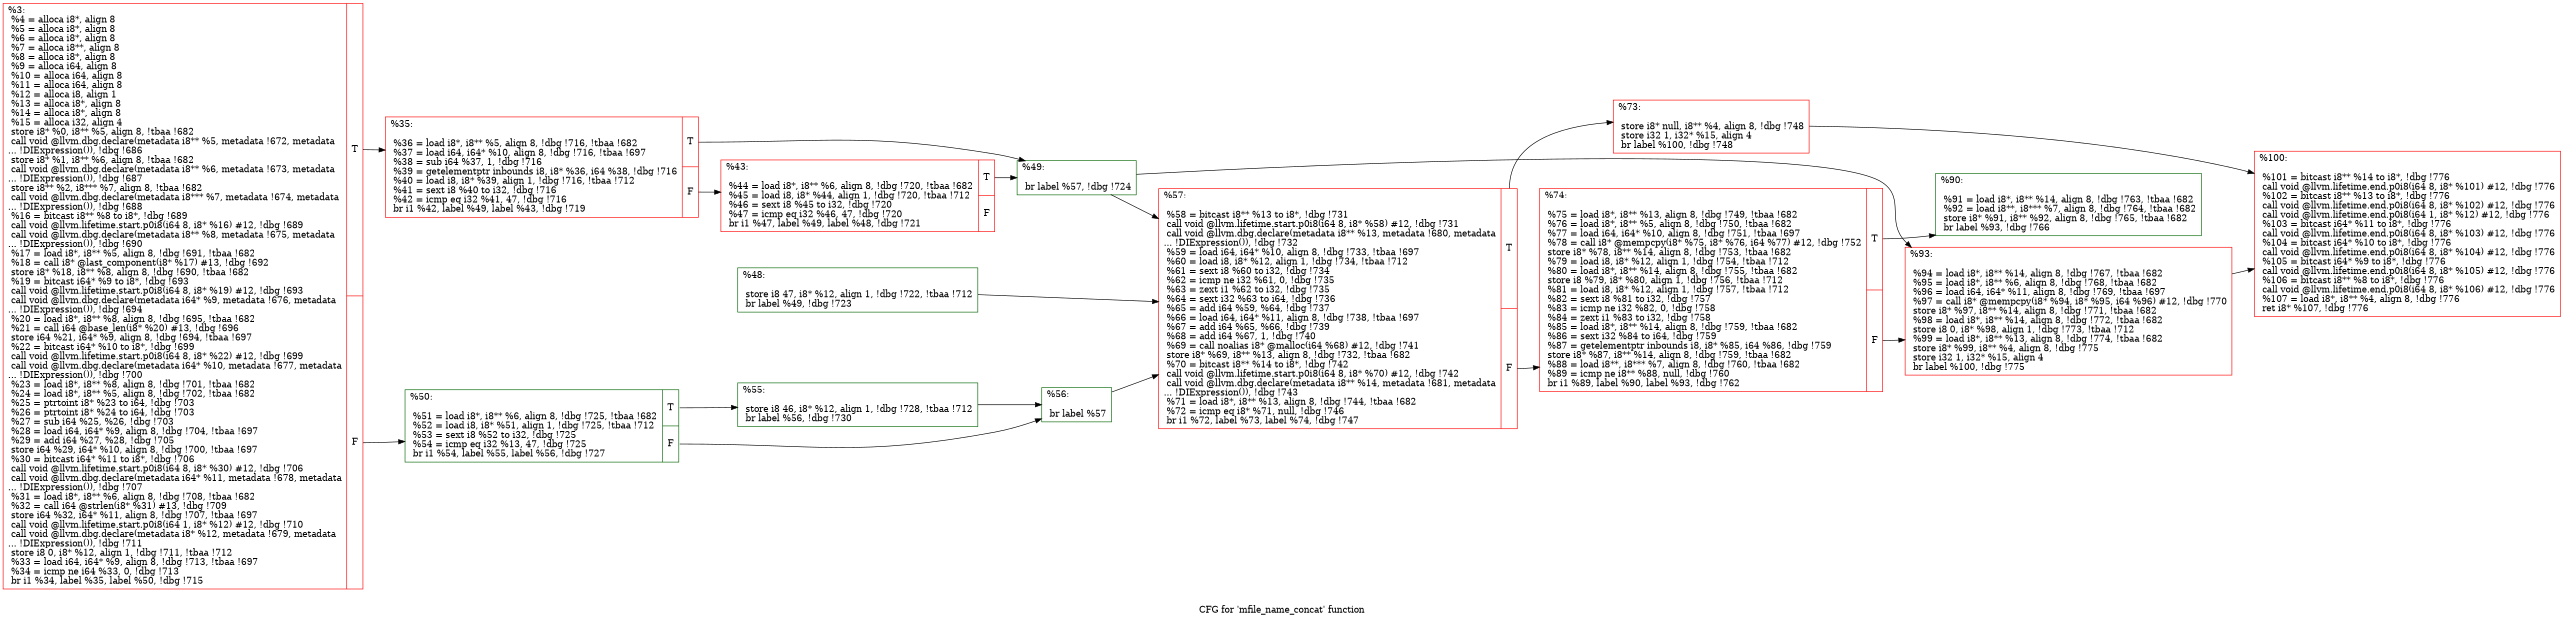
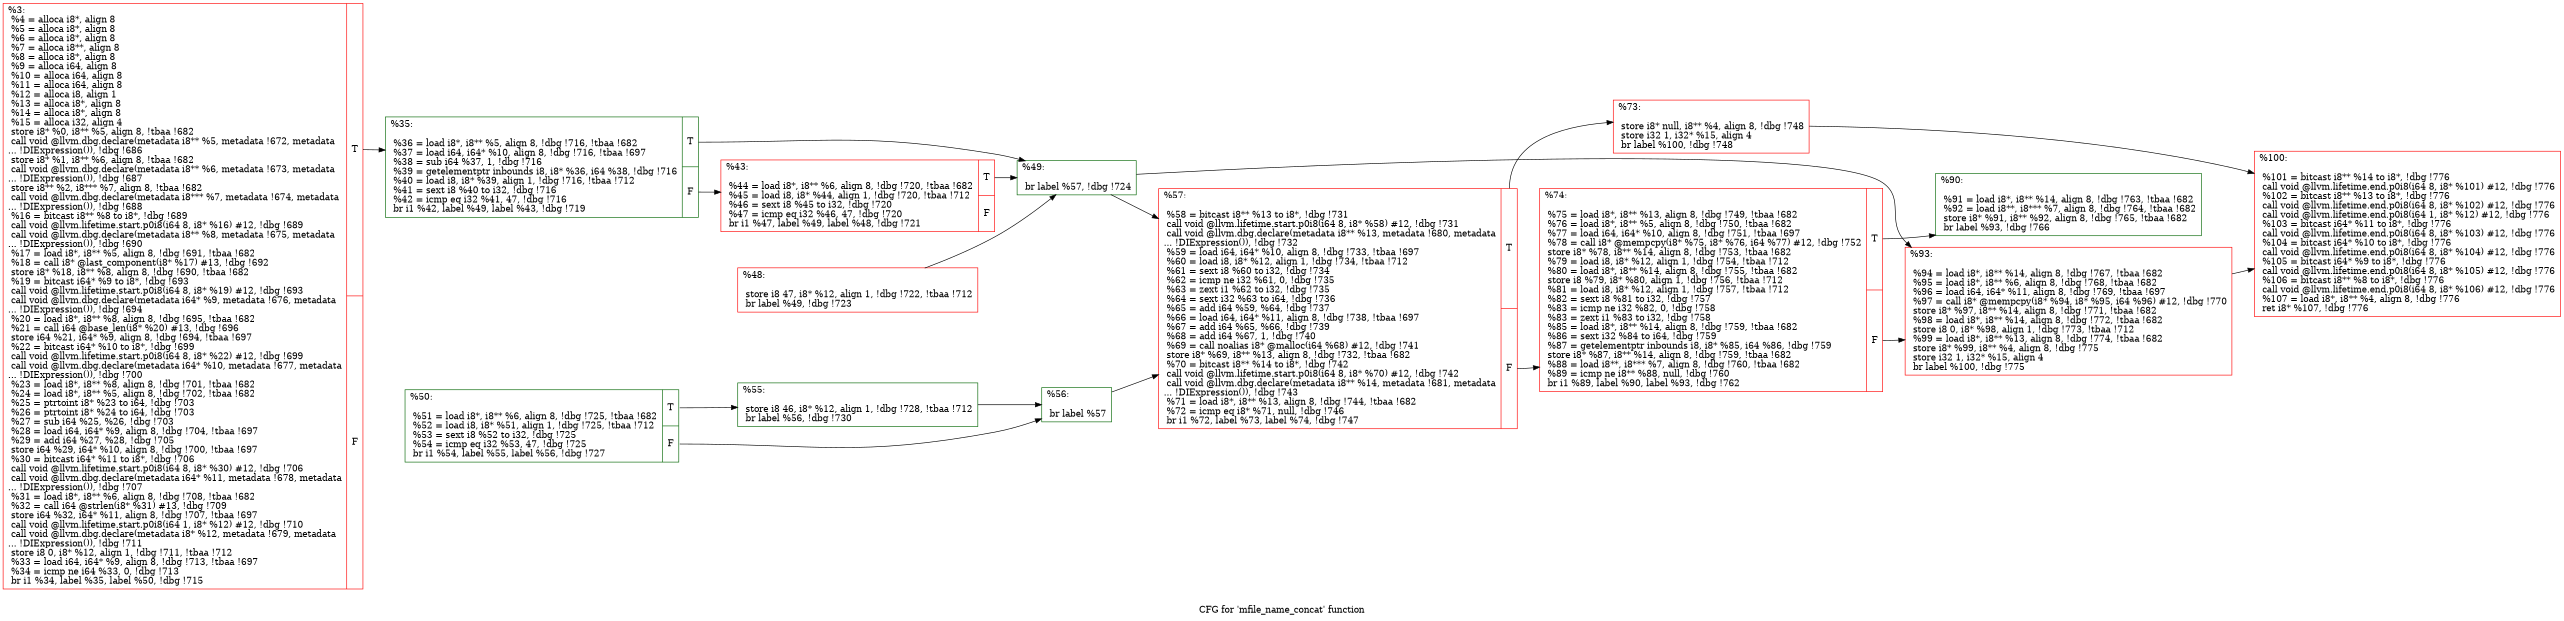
  digraph {
    label="CFG for 'mfile_name_concat' function"
    rankdir=LR
    node [color=red shape=record]
    n1 [label="{%3:\l  %4 = alloca i8*, align 8\l  %5 = alloca i8*, align 8\l  %6 = alloca i8*, align 8\l  %7 = alloca i8**, align 8\l  %8 = alloca i8*, align 8\l  %9 = alloca i64, align 8\l  %10 = alloca i64, align 8\l  %11 = alloca i64, align 8\l  %12 = alloca i8, align 1\l  %13 = alloca i8*, align 8\l  %14 = alloca i8*, align 8\l  %15 = alloca i32, align 4\l  store i8* %0, i8** %5, align 8, !tbaa !682\l  call void @llvm.dbg.declare(metadata i8** %5, metadata !672, metadata\l... !DIExpression()), !dbg !686\l  store i8* %1, i8** %6, align 8, !tbaa !682\l  call void @llvm.dbg.declare(metadata i8** %6, metadata !673, metadata\l... !DIExpression()), !dbg !687\l  store i8** %2, i8*** %7, align 8, !tbaa !682\l  call void @llvm.dbg.declare(metadata i8*** %7, metadata !674, metadata\l... !DIExpression()), !dbg !688\l  %16 = bitcast i8** %8 to i8*, !dbg !689\l  call void @llvm.lifetime.start.p0i8(i64 8, i8* %16) #12, !dbg !689\l  call void @llvm.dbg.declare(metadata i8** %8, metadata !675, metadata\l... !DIExpression()), !dbg !690\l  %17 = load i8*, i8** %5, align 8, !dbg !691, !tbaa !682\l  %18 = call i8* @last_component(i8* %17) #13, !dbg !692\l  store i8* %18, i8** %8, align 8, !dbg !690, !tbaa !682\l  %19 = bitcast i64* %9 to i8*, !dbg !693\l  call void @llvm.lifetime.start.p0i8(i64 8, i8* %19) #12, !dbg !693\l  call void @llvm.dbg.declare(metadata i64* %9, metadata !676, metadata\l... !DIExpression()), !dbg !694\l  %20 = load i8*, i8** %8, align 8, !dbg !695, !tbaa !682\l  %21 = call i64 @base_len(i8* %20) #13, !dbg !696\l  store i64 %21, i64* %9, align 8, !dbg !694, !tbaa !697\l  %22 = bitcast i64* %10 to i8*, !dbg !699\l  call void @llvm.lifetime.start.p0i8(i64 8, i8* %22) #12, !dbg !699\l  call void @llvm.dbg.declare(metadata i64* %10, metadata !677, metadata\l... !DIExpression()), !dbg !700\l  %23 = load i8*, i8** %8, align 8, !dbg !701, !tbaa !682\l  %24 = load i8*, i8** %5, align 8, !dbg !702, !tbaa !682\l  %25 = ptrtoint i8* %23 to i64, !dbg !703\l  %26 = ptrtoint i8* %24 to i64, !dbg !703\l  %27 = sub i64 %25, %26, !dbg !703\l  %28 = load i64, i64* %9, align 8, !dbg !704, !tbaa !697\l  %29 = add i64 %27, %28, !dbg !705\l  store i64 %29, i64* %10, align 8, !dbg !700, !tbaa !697\l  %30 = bitcast i64* %11 to i8*, !dbg !706\l  call void @llvm.lifetime.start.p0i8(i64 8, i8* %30) #12, !dbg !706\l  call void @llvm.dbg.declare(metadata i64* %11, metadata !678, metadata\l... !DIExpression()), !dbg !707\l  %31 = load i8*, i8** %6, align 8, !dbg !708, !tbaa !682\l  %32 = call i64 @strlen(i8* %31) #13, !dbg !709\l  store i64 %32, i64* %11, align 8, !dbg !707, !tbaa !697\l  call void @llvm.lifetime.start.p0i8(i64 1, i8* %12) #12, !dbg !710\l  call void @llvm.dbg.declare(metadata i8* %12, metadata !679, metadata\l... !DIExpression()), !dbg !711\l  store i8 0, i8* %12, align 1, !dbg !711, !tbaa !712\l  %33 = load i64, i64* %9, align 8, !dbg !713, !tbaa !697\l  %34 = icmp ne i64 %33, 0, !dbg !713\l  br i1 %34, label %35, label %50, !dbg !715\l|{<s0>T|<s1>F}}"]
-   n2 [label="{%35:\l\l  %36 = load i8*, i8** %5, align 8, !dbg !716, !tbaa !682\l  %37 = load i64, i64* %10, align 8, !dbg !716, !tbaa !697\l  %38 = sub i64 %37, 1, !dbg !716\l  %39 = getelementptr inbounds i8, i8* %36, i64 %38, !dbg !716\l  %40 = load i8, i8* %39, align 1, !dbg !716, !tbaa !712\l  %41 = sext i8 %40 to i32, !dbg !716\l  %42 = icmp eq i32 %41, 47, !dbg !716\l  br i1 %42, label %49, label %43, !dbg !719\l|{<s0>T|<s1>F}}"]
-   n3 [color=darkgreen label="{%50:\l\l  %51 = load i8*, i8** %6, align 8, !dbg !725, !tbaa !682\l  %52 = load i8, i8* %51, align 1, !dbg !725, !tbaa !712\l  %53 = sext i8 %52 to i32, !dbg !725\l  %54 = icmp eq i32 %13, 47, !dbg !725\l  br i1 %54, label %55, label %56, !dbg !727\l|{<s0>T|<s1>F}}"]
+   n2 [color=darkgreen label="{%35:\l\l  %36 = load i8*, i8** %5, align 8, !dbg !716, !tbaa !682\l  %37 = load i64, i64* %10, align 8, !dbg !716, !tbaa !697\l  %38 = sub i64 %37, 1, !dbg !716\l  %39 = getelementptr inbounds i8, i8* %36, i64 %38, !dbg !716\l  %40 = load i8, i8* %39, align 1, !dbg !716, !tbaa !712\l  %41 = sext i8 %40 to i32, !dbg !716\l  %42 = icmp eq i32 %41, 47, !dbg !716\l  br i1 %42, label %49, label %43, !dbg !719\l|{<s0>T|<s1>F}}"]
+   n3 [color=darkgreen label="{%50:\l\l  %51 = load i8*, i8** %6, align 8, !dbg !725, !tbaa !682\l  %52 = load i8, i8* %51, align 1, !dbg !725, !tbaa !712\l  %53 = sext i8 %52 to i32, !dbg !725\l  %54 = icmp eq i32 %53, 47, !dbg !725\l  br i1 %54, label %55, label %56, !dbg !727\l|{<s0>T|<s1>F}}"]
    n4 [color=darkgreen label="{%49:\l\l  br label %57, !dbg !724\l}"]
    n5 [label="{%43:\l\l  %44 = load i8*, i8** %6, align 8, !dbg !720, !tbaa !682\l  %45 = load i8, i8* %44, align 1, !dbg !720, !tbaa !712\l  %46 = sext i8 %45 to i32, !dbg !720\l  %47 = icmp eq i32 %46, 47, !dbg !720\l  br i1 %47, label %49, label %48, !dbg !721\l|{<s0>T|<s1>F}}"]
    n6 [color=darkgreen label="{%55:\l\l  store i8 46, i8* %12, align 1, !dbg !728, !tbaa !712\l  br label %56, !dbg !730\l}"]
    n7 [color=darkgreen label="{%56:\l\l  br label %57\l}"]
    n8 [label="{%57:\l\l  %58 = bitcast i8** %13 to i8*, !dbg !731\l  call void @llvm.lifetime.start.p0i8(i64 8, i8* %58) #12, !dbg !731\l  call void @llvm.dbg.declare(metadata i8** %13, metadata !680, metadata\l... !DIExpression()), !dbg !732\l  %59 = load i64, i64* %10, align 8, !dbg !733, !tbaa !697\l  %60 = load i8, i8* %12, align 1, !dbg !734, !tbaa !712\l  %61 = sext i8 %60 to i32, !dbg !734\l  %62 = icmp ne i32 %61, 0, !dbg !735\l  %63 = zext i1 %62 to i32, !dbg !735\l  %64 = sext i32 %63 to i64, !dbg !736\l  %65 = add i64 %59, %64, !dbg !737\l  %66 = load i64, i64* %11, align 8, !dbg !738, !tbaa !697\l  %67 = add i64 %65, %66, !dbg !739\l  %68 = add i64 %67, 1, !dbg !740\l  %69 = call noalias i8* @malloc(i64 %68) #12, !dbg !741\l  store i8* %69, i8** %13, align 8, !dbg !732, !tbaa !682\l  %70 = bitcast i8** %14 to i8*, !dbg !742\l  call void @llvm.lifetime.start.p0i8(i64 8, i8* %70) #12, !dbg !742\l  call void @llvm.dbg.declare(metadata i8** %14, metadata !681, metadata\l... !DIExpression()), !dbg !743\l  %71 = load i8*, i8** %13, align 8, !dbg !744, !tbaa !682\l  %72 = icmp eq i8* %71, null, !dbg !746\l  br i1 %72, label %73, label %74, !dbg !747\l|{<s0>T|<s1>F}}"]
    n9 [label="{%93:\l\l  %94 = load i8*, i8** %14, align 8, !dbg !767, !tbaa !682\l  %95 = load i8*, i8** %6, align 8, !dbg !768, !tbaa !682\l  %96 = load i64, i64* %11, align 8, !dbg !769, !tbaa !697\l  %97 = call i8* @mempcpy(i8* %94, i8* %95, i64 %96) #12, !dbg !770\l  store i8* %97, i8** %14, align 8, !dbg !771, !tbaa !682\l  %98 = load i8*, i8** %14, align 8, !dbg !772, !tbaa !682\l  store i8 0, i8* %98, align 1, !dbg !773, !tbaa !712\l  %99 = load i8*, i8** %13, align 8, !dbg !774, !tbaa !682\l  store i8* %99, i8** %4, align 8, !dbg !775\l  store i32 1, i32* %15, align 4\l  br label %100, !dbg !775\l}"]
    n10 [label="{%73:\l\l  store i8* null, i8** %4, align 8, !dbg !748\l  store i32 1, i32* %15, align 4\l  br label %100, !dbg !748\l}"]
-   n11 [label="{%74:\l\l  %75 = load i8*, i8** %13, align 8, !dbg !749, !tbaa !682\l  %76 = load i8*, i8** %5, align 8, !dbg !750, !tbaa !682\l  %77 = load i64, i64* %10, align 8, !dbg !751, !tbaa !697\l  %78 = call i8* @mempcpy(i8* %75, i8* %76, i64 %77) #12, !dbg !752\l  store i8* %78, i8** %14, align 8, !dbg !753, !tbaa !682\l  %79 = load i8, i8* %12, align 1, !dbg !754, !tbaa !712\l  %80 = load i8*, i8** %14, align 8, !dbg !755, !tbaa !682\l  store i8 %79, i8* %80, align 1, !dbg !756, !tbaa !712\l  %81 = load i8, i8* %12, align 1, !dbg !757, !tbaa !712\l  %82 = sext i8 %81 to i32, !dbg !757\l  %83 = icmp ne i32 %82, 0, !dbg !758\l  %84 = zext i1 %83 to i32, !dbg !758\l  %85 = load i8*, i8** %14, align 8, !dbg !759, !tbaa !682\l  %86 = sext i32 %84 to i64, !dbg !759\l  %87 = getelementptr inbounds i8, i8* %85, i64 %86, !dbg !759\l  store i8* %87, i8** %14, align 8, !dbg !759, !tbaa !682\l  %88 = load i8**, i8*** %7, align 8, !dbg !760, !tbaa !682\l  %89 = icmp ne i8** %88, null, !dbg !760\l  br i1 %89, label %90, label %93, !dbg !762\l|{<s0>T|<s1>F}}"]
-   n12 [color=darkgreen label="{%48:\l\l  store i8 47, i8* %12, align 1, !dbg !722, !tbaa !712\l  br label %49, !dbg !723\l}"]
+   n11 [label="{%74:\l\l  %75 = load i8*, i8** %13, align 8, !dbg !749, !tbaa !682\l  %76 = load i8*, i8** %5, align 8, !dbg !750, !tbaa !682\l  %77 = load i64, i64* %10, align 8, !dbg !751, !tbaa !697\l  %78 = call i8* @mempcpy(i8* %75, i8* %76, i64 %77) #12, !dbg !752\l  store i8* %78, i8** %14, align 8, !dbg !753, !tbaa !682\l  %79 = load i8, i8* %12, align 1, !dbg !754, !tbaa !712\l  %80 = load i8*, i8** %14, align 8, !dbg !755, !tbaa !682\l  store i8 %79, i8* %80, align 1, !dbg !756, !tbaa !712\l  %81 = load i8, i8* %12, align 1, !dbg !757, !tbaa !712\l  %82 = sext i8 %81 to i32, !dbg !757\l  %83 = icmp ne i32 %82, 0, !dbg !758\l  %83 = zext i1 %83 to i32, !dbg !758\l  %85 = load i8*, i8** %14, align 8, !dbg !759, !tbaa !682\l  %86 = sext i32 %84 to i64, !dbg !759\l  %87 = getelementptr inbounds i8, i8* %85, i64 %86, !dbg !759\l  store i8* %87, i8** %14, align 8, !dbg !759, !tbaa !682\l  %88 = load i8**, i8*** %7, align 8, !dbg !760, !tbaa !682\l  %89 = icmp ne i8** %88, null, !dbg !760\l  br i1 %89, label %90, label %93, !dbg !762\l|{<s0>T|<s1>F}}"]
+   n12 [label="{%48:\l\l  store i8 47, i8* %12, align 1, !dbg !722, !tbaa !712\l  br label %49, !dbg !723\l}"]
    n13 [label="{%100:\l\l  %101 = bitcast i8** %14 to i8*, !dbg !776\l  call void @llvm.lifetime.end.p0i8(i64 8, i8* %101) #12, !dbg !776\l  %102 = bitcast i8** %13 to i8*, !dbg !776\l  call void @llvm.lifetime.end.p0i8(i64 8, i8* %102) #12, !dbg !776\l  call void @llvm.lifetime.end.p0i8(i64 1, i8* %12) #12, !dbg !776\l  %103 = bitcast i64* %11 to i8*, !dbg !776\l  call void @llvm.lifetime.end.p0i8(i64 8, i8* %103) #12, !dbg !776\l  %104 = bitcast i64* %10 to i8*, !dbg !776\l  call void @llvm.lifetime.end.p0i8(i64 8, i8* %104) #12, !dbg !776\l  %105 = bitcast i64* %9 to i8*, !dbg !776\l  call void @llvm.lifetime.end.p0i8(i64 8, i8* %105) #12, !dbg !776\l  %106 = bitcast i8** %8 to i8*, !dbg !776\l  call void @llvm.lifetime.end.p0i8(i64 8, i8* %106) #12, !dbg !776\l  %107 = load i8*, i8** %4, align 8, !dbg !776\l  ret i8* %107, !dbg !776\l}"]
    n14 [color=darkgreen label="{%90:\l\l  %91 = load i8*, i8** %14, align 8, !dbg !763, !tbaa !682\l  %92 = load i8**, i8*** %7, align 8, !dbg !764, !tbaa !682\l  store i8* %91, i8** %92, align 8, !dbg !765, !tbaa !682\l  br label %93, !dbg !766\l}"]
    n1 -> n2 [tailport=s0]
-   n1 -> n3 [tailport=s1]
    n2 -> n4 [tailport=s0]
    n2 -> n5 [tailport=s1]
    n3 -> n6 [tailport=s0]
    n3 -> n7 [tailport=s1]
    n4 -> n8
    n4 -> n9
    n5 -> n4 [tailport=s0]
    n6 -> n7
    n7 -> n8
    n8 -> n10 [tailport=s0]
    n8 -> n11 [tailport=s1]
    n9 -> n13
    n10 -> n13
    n11 -> n9 [tailport=s1]
    n11 -> n14 [tailport=s0]
-   n12 -> n8
+   n12 -> n4
  }
